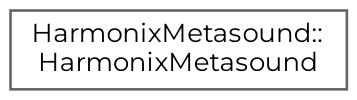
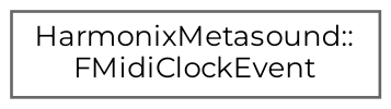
  digraph {
    rankdir=TB
    fontname=Montserrat
-   n1 [color=grey40 fillcolor=white fontname=Montserrat fontsize=10 height=0.2 label="HarmonixMetasound::\lHarmonixMetasound" shape=box style=filled width=0.4]
+   n1 [color=grey40 fillcolor=white fontname=Montserrat fontsize=10 height=0.2 label="HarmonixMetasound::\lFMidiClockEvent" shape=box style=filled width=0.4]
  }
